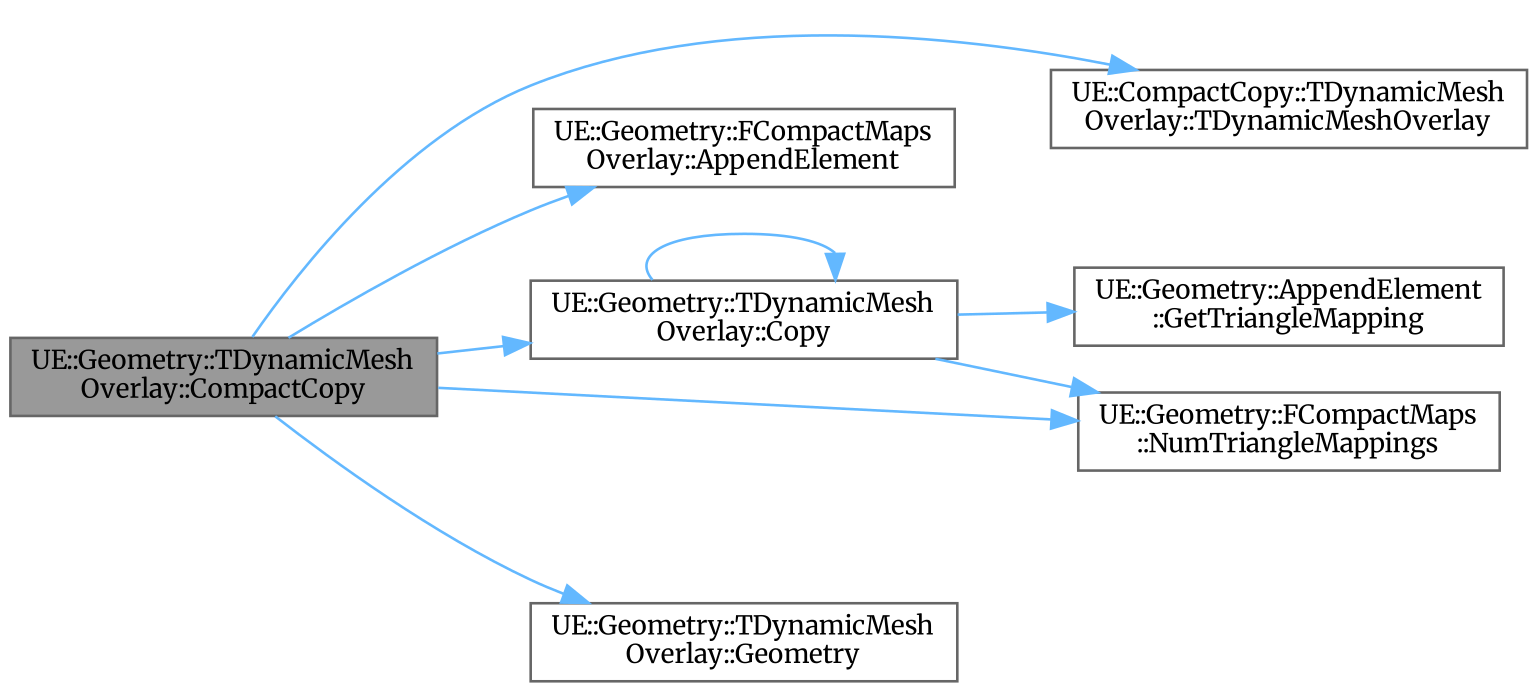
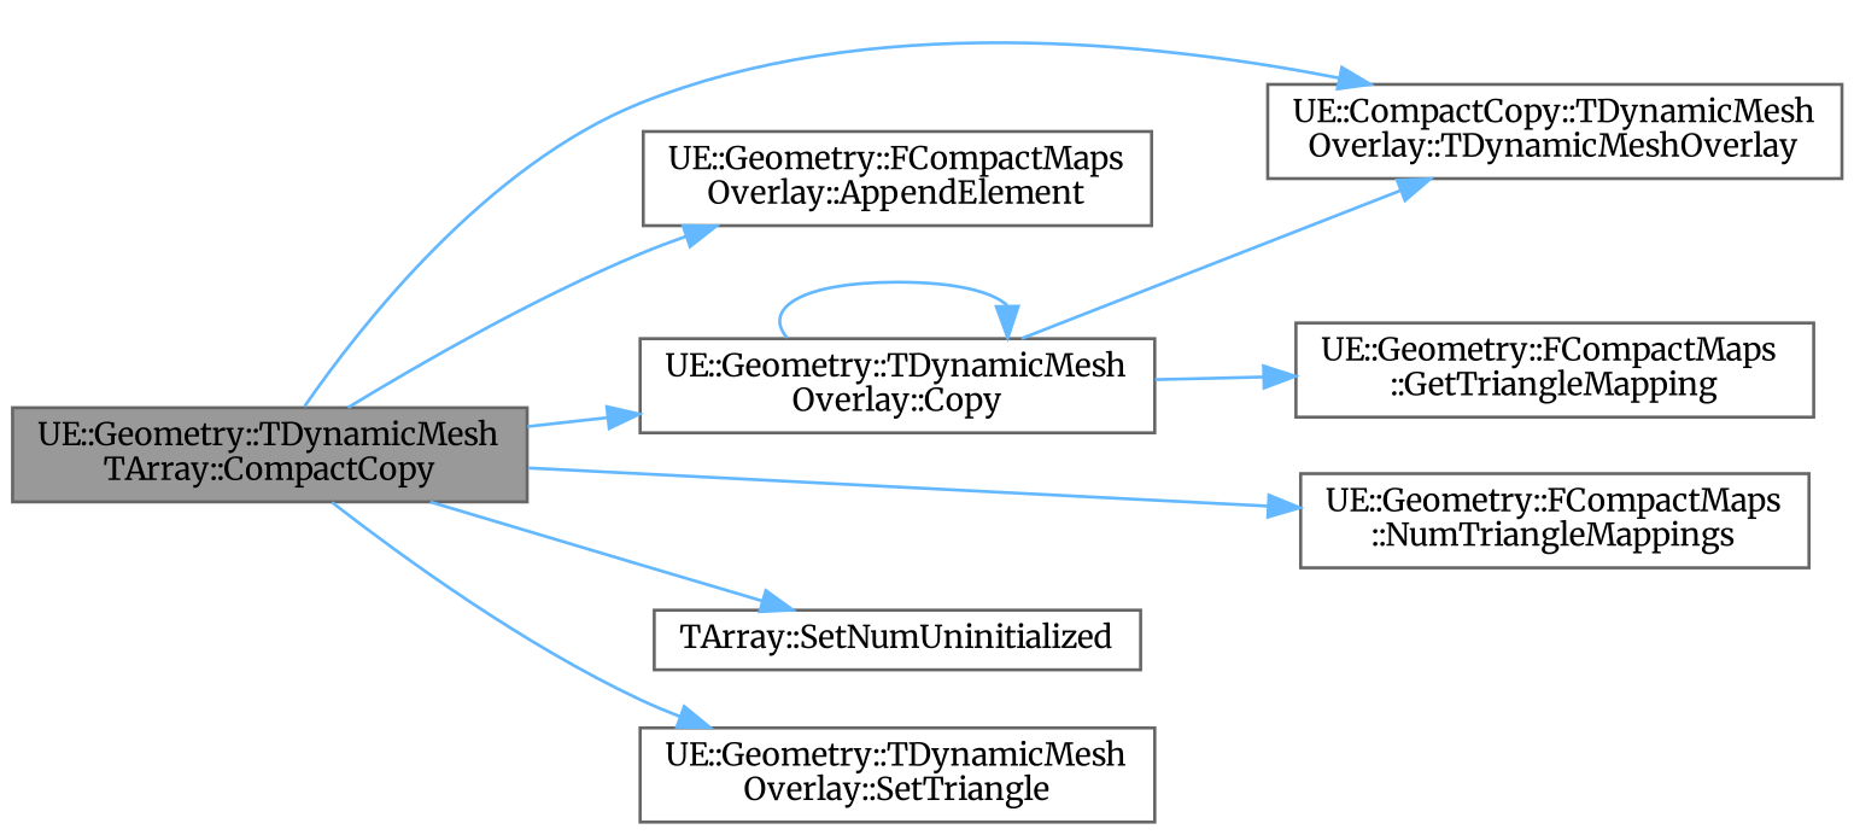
  digraph {
    fontname=Merriweather
    rankdir=LR
    node [color=grey40 fillcolor=white fontname=Merriweather fontsize=10 shape=box style=filled]
    edge [color=steelblue1 fontname=Merriweather fontsize=10 labelfontname=Helvetica labelfontsize=10 style=solid]
-   n1 [color=gray40 fillcolor=grey60 fontcolor=black height=0.2 label="UE::Geometry::TDynamicMesh\lOverlay::CompactCopy" width=0.4]
+   n1 [color=gray40 fillcolor=grey60 fontcolor=black height=0.2 label="UE::Geometry::TDynamicMesh\lTArray::CompactCopy" width=0.4]
    n2 [height=0.2 label="UE::CompactCopy::TDynamicMesh\lOverlay::TDynamicMeshOverlay" width=0.4]
    n3 [height=0.2 label="UE::Geometry::FCompactMaps\lOverlay::AppendElement" width=0.4]
    n4 [height=0.2 label="UE::Geometry::TDynamicMesh\lOverlay::Copy" width=0.4]
    n5 [height=0.2 label="UE::Geometry::FCompactMaps\l::NumTriangleMappings" width=0.4]
-   n7 [height=0.2 label="UE::Geometry::TDynamicMesh\lOverlay::Geometry" width=0.4]
-   n8 [height=0.2 label="UE::Geometry::AppendElement\l::GetTriangleMapping" width=0.4]
+   n6 [height=0.2 label="TArray::SetNumUninitialized" width=0.4]
+   n7 [height=0.2 label="UE::Geometry::TDynamicMesh\lOverlay::SetTriangle" width=0.4]
+   n8 [height=0.2 label="UE::Geometry::FCompactMaps\l::GetTriangleMapping" width=0.4]
    n1 -> n2
    n1 -> n3
    n1 -> n4
    n1 -> n5
+   n1 -> n6
    n1 -> n7
-   n4 -> n5
+   n4 -> n2
    n4 -> n4
    n4 -> n8
  }
